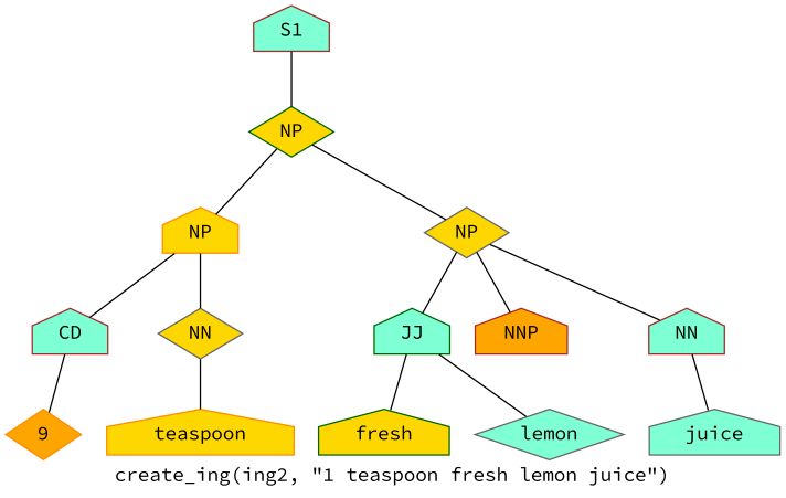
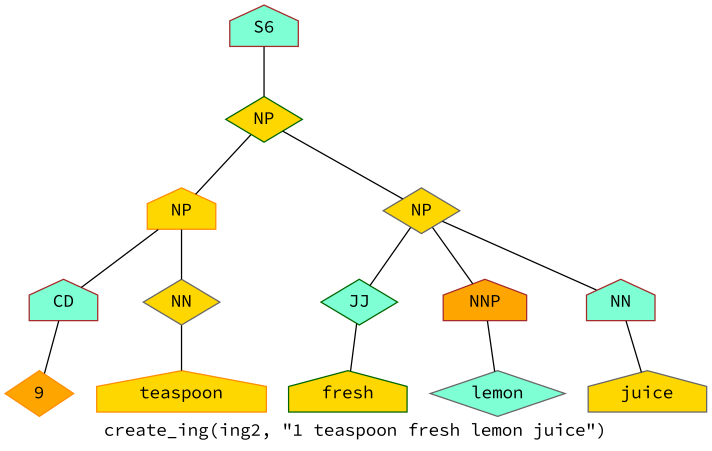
  graph {
    fontname="Source Code Pro"
    label="create_ing(ing2, \"1 teaspoon fresh lemon juice\")"
    node [color=brown fillcolor=gold fontname="Source Code Pro" shape=house style=filled]
    edge [fontname="Source Code Pro"]
-   n1 [fillcolor=aquamarine label=S1]
+   n1 [fillcolor=aquamarine label=S6]
    n2 [color=darkgreen label=NP shape=diamond]
    n3 [color=darkorange label=NP]
    n4 [color=gray40 label=NP shape=diamond]
    n5 [fillcolor=aquamarine label=CD]
    n6 [color=gray40 label=NN shape=diamond]
-   n7 [color=darkgreen fillcolor=aquamarine label=JJ]
+   n7 [color=darkgreen fillcolor=aquamarine label=JJ shape=diamond]
    n8 [fillcolor=orange label=NNP]
    n9 [fillcolor=aquamarine label=NN]
    n10 [color=darkorange fillcolor=orange label=9 shape=diamond]
    n11 [color=darkorange label=teaspoon]
    n12 [color=darkgreen label=fresh]
    n13 [color=gray40 fillcolor=aquamarine label=lemon shape=diamond]
-   n14 [color=gray40 fillcolor=aquamarine label=juice]
+   n14 [color=gray40 label=juice]
    n1 -- n2
    n2 -- n3
    n2 -- n4
    n3 -- n5
    n3 -- n6
    n4 -- n7
    n4 -- n8
    n4 -- n9
    n5 -- n10
    n6 -- n11
    n7 -- n12
-   n7 -- n13
+   n8 -- n13
    n9 -- n14
  }
